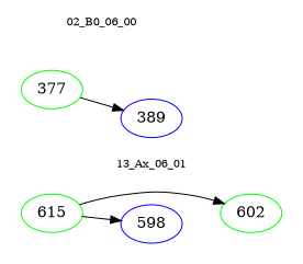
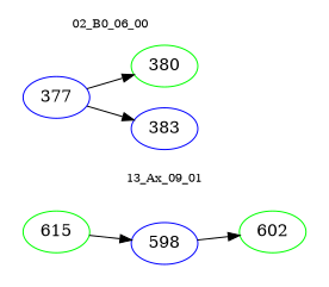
  digraph {
    rankdir=LR
    node [color=blue]
    edge [color=black]
    n1 [label=598]
    n2 [color=green label=615]
    n3 [color=green label=602]
-   n4 [color=green label=377]
-   n5 [label=389]
+   n4 [label=377]
+   n5 [label=383]
+   n6 [color=green label=380]
    subgraph cluster_1 {
      color=white
      fontsize=10
-     label="13_Ax_06_01"
+     label="13_Ax_09_01"
      n1
      n2
      n3
    }
    subgraph cluster_2 {
      color=white
      fontsize=10
      label="02_B0_06_00"
      n4
      n5
+     n6
    }
-   n2 -> n3
+   n1 -> n3
    n2 -> n1
    n4 -> n5
+   n4 -> n6
  }
